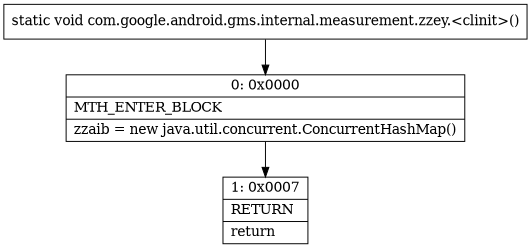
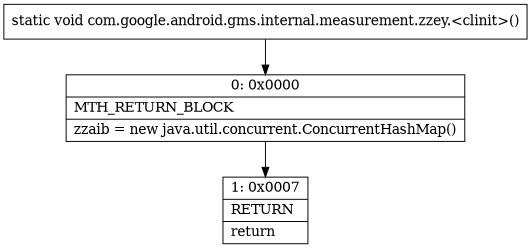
  digraph {
    node [shape=record]
-   n1 [label="{0\:\ 0x0000|MTH_ENTER_BLOCK\l|zzaib = new java.util.concurrent.ConcurrentHashMap()\l}"]
+   n1 [label="{0\:\ 0x0000|MTH_RETURN_BLOCK\l|zzaib = new java.util.concurrent.ConcurrentHashMap()\l}"]
    n2 [label="{1\:\ 0x0007|RETURN\l|return\l}"]
    n3 [label="{static void com.google.android.gms.internal.measurement.zzey.\<clinit\>() }"]
    n1 -> n2
    n3 -> n1
  }
